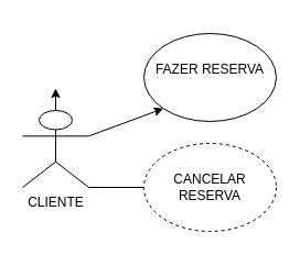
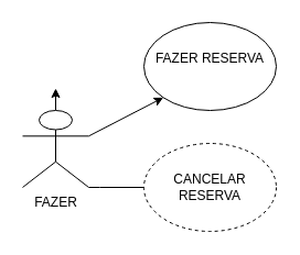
  <mxCell id="0" />
  <mxCell id="1" parent="0" />
  <mxCell id="2" style="edgeStyle=orthogonalEdgeStyle;rounded=0;orthogonalLoop=1;jettySize=auto;html=1;exitX=1;exitY=1;exitDx=0;exitDy=0;exitPerimeter=0;entryX=0.083;entryY=0.5;entryDx=0;entryDy=0;entryPerimeter=0;" parent="1" source="4" target="6" edge="1"><mxGeometry relative="1" as="geometry"><mxPoint x="100" y="170.667" as="targetPoint" /><Array as="points"><mxPoint x="90" y="170" /><mxPoint x="90" y="170" /></Array></mxGeometry></mxCell>
  <mxCell id="3" style="edgeStyle=orthogonalEdgeStyle;rounded=0;orthogonalLoop=1;jettySize=auto;html=1;exitX=0.5;exitY=0;exitDx=0;exitDy=0;exitPerimeter=0;" edge="1" parent="1" source="4"><mxGeometry relative="1" as="geometry"><mxPoint x="50" y="80" as="targetPoint" /></mxGeometry></mxCell>
- <mxCell id="4" value="CLIENTE" style="shape=umlActor;verticalLabelPosition=bottom;verticalAlign=top;html=1;outlineConnect=0;" parent="1" vertex="1"><mxGeometry x="20" y="100" width="60" height="70" as="geometry" /></mxCell>
- <mxCell id="5" value="FAZER RESERVA&lt;div&gt;&lt;br&gt;&lt;/div&gt;" style="ellipse;whiteSpace=wrap;html=1;" parent="1" vertex="1"><mxGeometry x="130" y="30" width="120" height="80" as="geometry" /></mxCell>
+ <mxCell id="4" value="FAZER" style="shape=umlActor;verticalLabelPosition=bottom;verticalAlign=top;html=1;outlineConnect=0;" parent="1" vertex="1"><mxGeometry x="20" y="100" width="60" height="70" as="geometry" /></mxCell>
+ <mxCell id="5" value="FAZER RESERVA&lt;div&gt;&lt;br&gt;&lt;/div&gt;" style="ellipse;whiteSpace=wrap;html=1;" parent="1" vertex="1"><mxGeometry x="130" y="20" width="120" height="80" as="geometry" /></mxCell>
  <mxCell id="6" value="CANCELAR RESERVA" style="ellipse;whiteSpace=wrap;html=1;dashed=1;" parent="1" vertex="1"><mxGeometry x="130" y="130" width="120" height="80" as="geometry" /></mxCell>
  <mxCell id="7" value="" style="endArrow=classic;html=1;rounded=0;exitX=1;exitY=0.333;exitDx=0;exitDy=0;exitPerimeter=0;entryX=0;entryY=1;entryDx=0;entryDy=0;" parent="1" source="4" target="5" edge="1"><mxGeometry width="50" height="50" relative="1" as="geometry"><mxPoint x="170" y="90" as="sourcePoint" /><mxPoint x="150" y="80" as="targetPoint" /></mxGeometry></mxCell>
